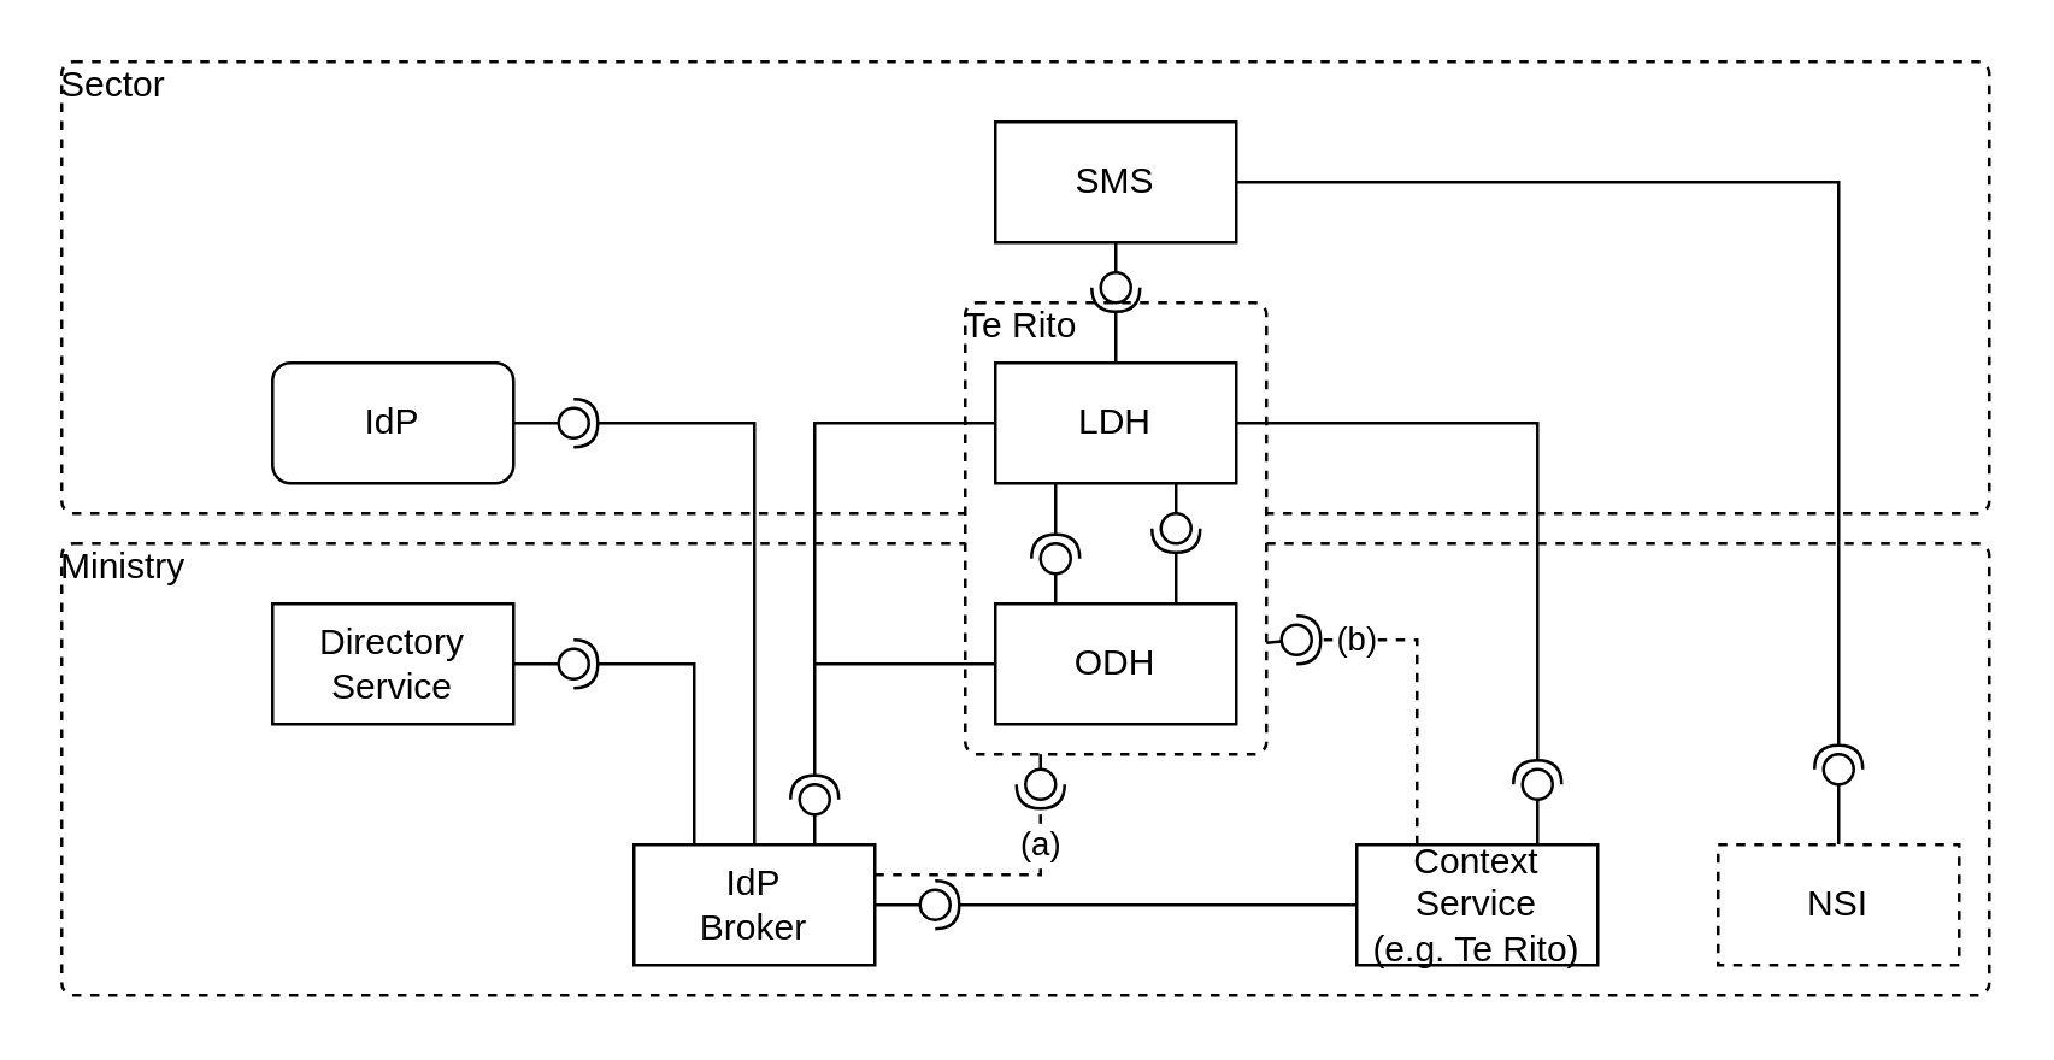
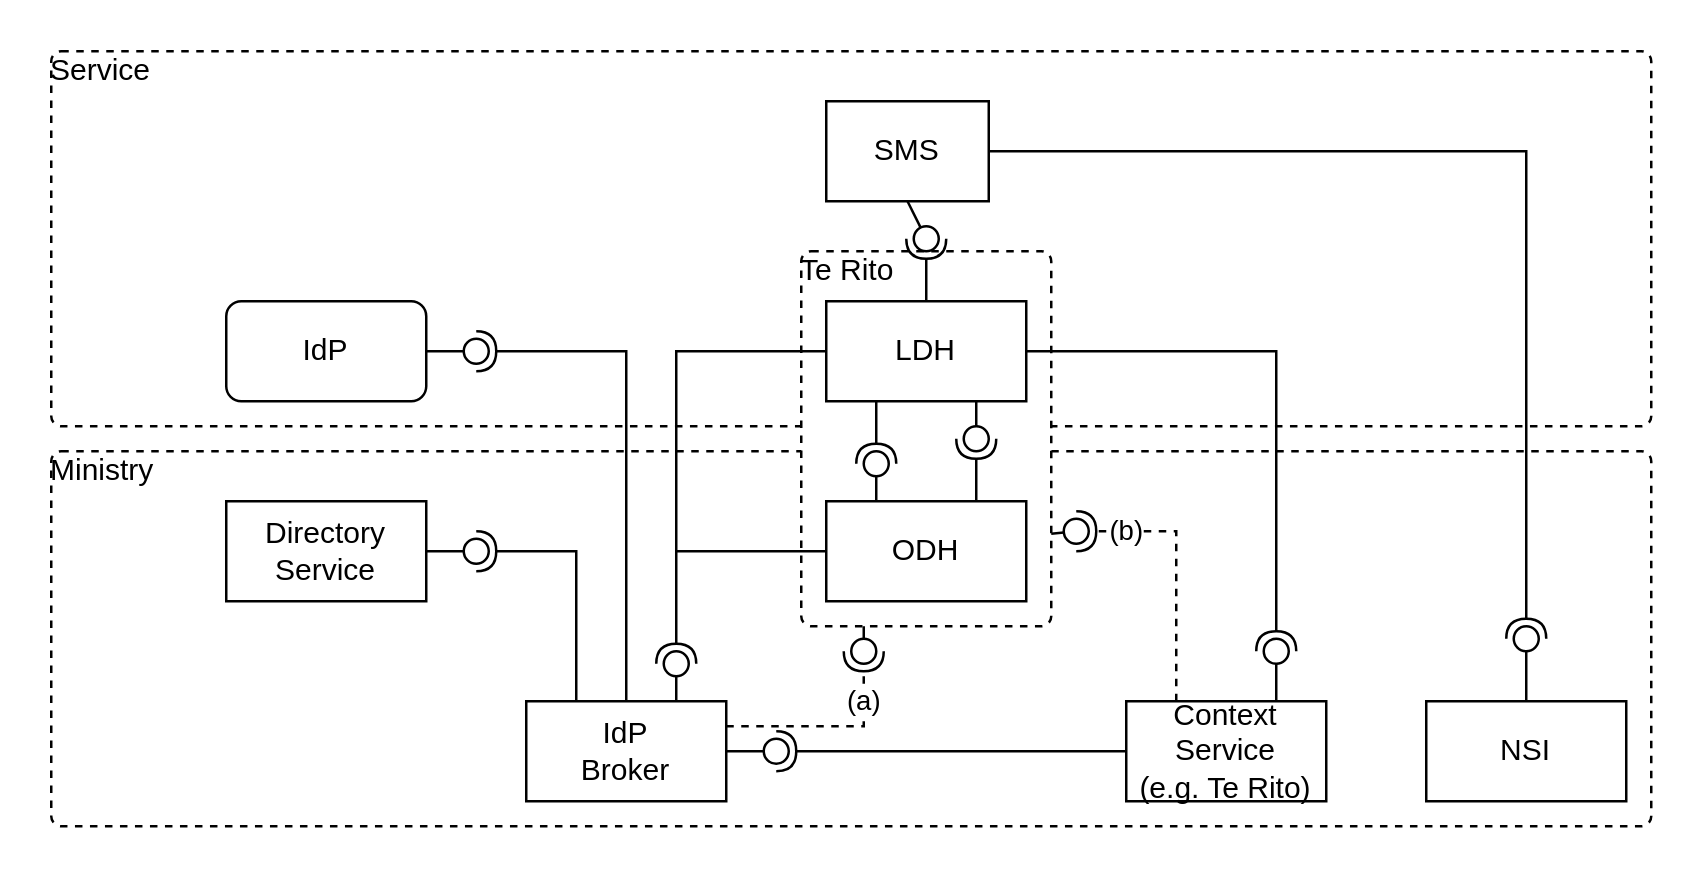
  <mxCell id="0" />
  <mxCell id="1" parent="0" />
  <mxCell id="2" value="Contexts" parent="0" />
  <mxCell id="3" value="Ministry" style="rounded=1;whiteSpace=wrap;html=1;dashed=1;container=1;collapsible=0;recursiveResize=0;align=left;verticalAlign=top;spacing=0;spacingTop=-4;arcSize=8;absoluteArcSize=1;" parent="2" vertex="1"><mxGeometry x="20" y="180" width="640" height="150" as="geometry" /></mxCell>
- <mxCell id="4" value="Sector" style="rounded=1;whiteSpace=wrap;html=1;dashed=1;container=1;collapsible=0;recursiveResize=0;align=left;verticalAlign=top;spacing=0;spacingTop=-4;arcSize=8;absoluteArcSize=1;" parent="2" vertex="1"><mxGeometry x="20" y="20" width="640" height="150" as="geometry" /></mxCell>
+ <mxCell id="4" value="Service" style="rounded=1;whiteSpace=wrap;html=1;dashed=1;container=1;collapsible=0;recursiveResize=0;align=left;verticalAlign=top;spacing=0;spacingTop=-4;arcSize=8;absoluteArcSize=1;" parent="2" vertex="1"><mxGeometry x="20" y="20" width="640" height="150" as="geometry" /></mxCell>
  <mxCell id="5" value="Components" parent="0" />
  <mxCell id="6" value="Te Rito" style="rounded=1;whiteSpace=wrap;html=1;dashed=1;container=1;collapsible=0;recursiveResize=0;align=left;verticalAlign=top;spacing=0;spacingTop=-4;arcSize=8;absoluteArcSize=1;" parent="5" vertex="1"><mxGeometry x="320" y="100" width="100" height="150" as="geometry" /></mxCell>
  <mxCell id="7" value="LDH" style="rounded=0;whiteSpace=wrap;html=1;" parent="6" vertex="1"><mxGeometry x="10" y="20" width="80" height="40" as="geometry" /></mxCell>
  <mxCell id="8" value="ODH" style="rounded=0;whiteSpace=wrap;html=1;" parent="6" vertex="1"><mxGeometry x="10" y="100" width="80" height="40" as="geometry" /></mxCell>
  <mxCell id="9" value="IdP" style="whiteSpace=wrap;html=1;rounded=1;" parent="5" vertex="1"><mxGeometry x="90" y="120" width="80" height="40" as="geometry" /></mxCell>
  <mxCell id="10" value="IdP&lt;br&gt;Broker" style="rounded=0;whiteSpace=wrap;html=1;" parent="5" vertex="1"><mxGeometry x="210" y="280" width="80" height="40" as="geometry" /></mxCell>
  <mxCell id="11" value="Context Service&lt;br&gt;(e.g. Te Rito)" style="rounded=0;whiteSpace=wrap;html=1;" parent="5" vertex="1"><mxGeometry x="450" y="280" width="80" height="40" as="geometry" /></mxCell>
  <mxCell id="12" value="Directory Service" style="rounded=0;whiteSpace=wrap;html=1;" parent="5" vertex="1"><mxGeometry x="90" y="200" width="80" height="40" as="geometry" /></mxCell>
  <mxCell id="13" value="" style="rounded=0;orthogonalLoop=1;jettySize=auto;html=1;endArrow=halfCircle;endFill=0;endSize=6;strokeWidth=1;sketch=0;exitX=0.25;exitY=0;exitDx=0;exitDy=0;" parent="5" source="10" target="15" edge="1"><mxGeometry relative="1" as="geometry"><mxPoint x="150" y="375" as="sourcePoint" /><Array as="points"><mxPoint x="230" y="220" /></Array></mxGeometry></mxCell>
  <mxCell id="14" value="" style="rounded=0;orthogonalLoop=1;jettySize=auto;html=1;endArrow=oval;endFill=0;sketch=0;sourcePerimeterSpacing=0;targetPerimeterSpacing=0;endSize=10;exitX=1;exitY=0.5;exitDx=0;exitDy=0;" parent="5" source="12" target="15" edge="1"><mxGeometry relative="1" as="geometry"><mxPoint x="110" y="375" as="sourcePoint" /></mxGeometry></mxCell>
  <mxCell id="15" value="" style="ellipse;whiteSpace=wrap;html=1;align=center;aspect=fixed;fillColor=none;strokeColor=none;resizable=0;perimeter=centerPerimeter;rotatable=0;allowArrows=0;points=[];outlineConnect=1;" parent="5" vertex="1"><mxGeometry x="185" y="215" width="10" height="10" as="geometry" /></mxCell>
  <mxCell id="16" value="" style="rounded=0;orthogonalLoop=1;jettySize=auto;html=1;endArrow=halfCircle;endFill=0;endSize=6;strokeWidth=1;sketch=0;exitX=0.5;exitY=0;exitDx=0;exitDy=0;" parent="5" source="10" target="18" edge="1"><mxGeometry relative="1" as="geometry"><mxPoint x="170" y="375" as="sourcePoint" /><Array as="points"><mxPoint x="250" y="140" /></Array></mxGeometry></mxCell>
  <mxCell id="17" value="" style="rounded=0;orthogonalLoop=1;jettySize=auto;html=1;endArrow=oval;endFill=0;sketch=0;sourcePerimeterSpacing=0;targetPerimeterSpacing=0;endSize=10;exitX=1;exitY=0.5;exitDx=0;exitDy=0;" parent="5" source="9" target="18" edge="1"><mxGeometry relative="1" as="geometry"><mxPoint x="130" y="375" as="sourcePoint" /></mxGeometry></mxCell>
  <mxCell id="18" value="" style="ellipse;whiteSpace=wrap;html=1;align=center;aspect=fixed;fillColor=none;strokeColor=none;resizable=0;perimeter=centerPerimeter;rotatable=0;allowArrows=0;points=[];outlineConnect=1;" parent="5" vertex="1"><mxGeometry x="185" y="135" width="10" height="10" as="geometry" /></mxCell>
  <mxCell id="19" value="" style="rounded=0;orthogonalLoop=1;jettySize=auto;html=1;endArrow=halfCircle;endFill=0;endSize=6;strokeWidth=1;sketch=0;exitX=0;exitY=0.5;exitDx=0;exitDy=0;" parent="5" source="11" target="21" edge="1"><mxGeometry relative="1" as="geometry"><mxPoint x="400" y="375" as="sourcePoint" /></mxGeometry></mxCell>
  <mxCell id="20" value="" style="rounded=0;orthogonalLoop=1;jettySize=auto;html=1;endArrow=oval;endFill=0;sketch=0;sourcePerimeterSpacing=0;targetPerimeterSpacing=0;endSize=10;exitX=1;exitY=0.5;exitDx=0;exitDy=0;" parent="5" source="10" target="21" edge="1"><mxGeometry relative="1" as="geometry"><mxPoint x="360" y="375" as="sourcePoint" /></mxGeometry></mxCell>
  <mxCell id="21" value="" style="ellipse;whiteSpace=wrap;html=1;align=center;aspect=fixed;fillColor=none;strokeColor=none;resizable=0;perimeter=centerPerimeter;rotatable=0;allowArrows=0;points=[];outlineConnect=1;" parent="5" vertex="1"><mxGeometry x="305" y="295" width="10" height="10" as="geometry" /></mxCell>
  <mxCell id="22" value="" style="rounded=0;orthogonalLoop=1;jettySize=auto;html=1;endArrow=halfCircle;endFill=0;endSize=6;strokeWidth=1;sketch=0;exitX=1;exitY=0.5;exitDx=0;exitDy=0;" parent="5" source="7" target="24" edge="1"><mxGeometry relative="1" as="geometry"><mxPoint x="475" y="385" as="sourcePoint" /><Array as="points"><mxPoint x="510" y="140" /></Array></mxGeometry></mxCell>
  <mxCell id="23" value="" style="rounded=0;orthogonalLoop=1;jettySize=auto;html=1;endArrow=oval;endFill=0;sketch=0;sourcePerimeterSpacing=0;targetPerimeterSpacing=0;endSize=10;exitX=0.75;exitY=0;exitDx=0;exitDy=0;" parent="5" source="11" target="24" edge="1"><mxGeometry relative="1" as="geometry"><mxPoint x="435" y="385" as="sourcePoint" /></mxGeometry></mxCell>
  <mxCell id="24" value="" style="ellipse;whiteSpace=wrap;html=1;align=center;aspect=fixed;fillColor=none;strokeColor=none;resizable=0;perimeter=centerPerimeter;rotatable=0;allowArrows=0;points=[];outlineConnect=1;" parent="5" vertex="1"><mxGeometry x="505" y="255" width="10" height="10" as="geometry" /></mxCell>
  <mxCell id="25" value="" style="rounded=0;orthogonalLoop=1;jettySize=auto;html=1;endArrow=halfCircle;endFill=0;endSize=6;strokeWidth=1;sketch=0;exitX=1;exitY=0.5;exitDx=0;exitDy=0;" parent="5" source="29" target="27" edge="1"><mxGeometry relative="1" as="geometry"><mxPoint x="410" y="-25" as="sourcePoint" /><Array as="points"><mxPoint x="610" y="60" /></Array></mxGeometry></mxCell>
  <mxCell id="26" value="" style="rounded=0;orthogonalLoop=1;jettySize=auto;html=1;endArrow=oval;endFill=0;sketch=0;sourcePerimeterSpacing=0;targetPerimeterSpacing=0;endSize=10;exitX=0.5;exitY=0;exitDx=0;exitDy=0;" parent="5" source="28" target="27" edge="1"><mxGeometry relative="1" as="geometry"><mxPoint x="370" y="-25" as="sourcePoint" /></mxGeometry></mxCell>
  <mxCell id="27" value="" style="ellipse;whiteSpace=wrap;html=1;align=center;aspect=fixed;fillColor=none;strokeColor=none;resizable=0;perimeter=centerPerimeter;rotatable=0;allowArrows=0;points=[];outlineConnect=1;" parent="5" vertex="1"><mxGeometry x="605" y="250" width="10" height="10" as="geometry" /></mxCell>
- <mxCell id="28" value="NSI" style="rounded=0;whiteSpace=wrap;html=1;dashed=1;" parent="5" vertex="1"><mxGeometry x="570" y="280" width="80" height="40" as="geometry" /></mxCell>
- <mxCell id="29" value="SMS" style="rounded=0;whiteSpace=wrap;html=1;" parent="5" vertex="1"><mxGeometry x="330" y="40" width="80" height="40" as="geometry" /></mxCell>
+ <mxCell id="28" value="NSI" style="rounded=0;whiteSpace=wrap;html=1;" parent="5" vertex="1"><mxGeometry x="570" y="280" width="80" height="40" as="geometry" /></mxCell>
+ <mxCell id="29" value="SMS" style="rounded=0;whiteSpace=wrap;html=1;" parent="5" vertex="1"><mxGeometry x="330" y="40" width="65" height="40" as="geometry" /></mxCell>
  <mxCell id="30" value="" style="rounded=0;orthogonalLoop=1;jettySize=auto;html=1;endArrow=halfCircle;endFill=0;endSize=6;strokeWidth=1;sketch=0;exitX=0.5;exitY=0;exitDx=0;exitDy=0;" parent="5" source="7" target="32" edge="1"><mxGeometry relative="1" as="geometry"><mxPoint x="420" y="-15" as="sourcePoint" /></mxGeometry></mxCell>
  <mxCell id="31" value="" style="rounded=0;orthogonalLoop=1;jettySize=auto;html=1;endArrow=oval;endFill=0;sketch=0;sourcePerimeterSpacing=0;targetPerimeterSpacing=0;endSize=10;exitX=0.5;exitY=1;exitDx=0;exitDy=0;" parent="5" source="29" target="32" edge="1"><mxGeometry relative="1" as="geometry"><mxPoint x="380" y="-15" as="sourcePoint" /></mxGeometry></mxCell>
  <mxCell id="32" value="" style="ellipse;whiteSpace=wrap;html=1;align=center;aspect=fixed;fillColor=none;strokeColor=none;resizable=0;perimeter=centerPerimeter;rotatable=0;allowArrows=0;points=[];outlineConnect=1;" parent="5" vertex="1"><mxGeometry x="365" y="90" width="10" height="10" as="geometry" /></mxCell>
  <mxCell id="33" value="" style="rounded=0;orthogonalLoop=1;jettySize=auto;html=1;endArrow=halfCircle;endFill=0;endSize=6;strokeWidth=1;sketch=0;exitX=0.25;exitY=1;exitDx=0;exitDy=0;" parent="5" source="7" target="35" edge="1"><mxGeometry relative="1" as="geometry"><mxPoint x="330" y="385" as="sourcePoint" /></mxGeometry></mxCell>
  <mxCell id="34" value="" style="rounded=0;orthogonalLoop=1;jettySize=auto;html=1;endArrow=oval;endFill=0;sketch=0;sourcePerimeterSpacing=0;targetPerimeterSpacing=0;endSize=10;exitX=0.25;exitY=0;exitDx=0;exitDy=0;" parent="5" source="8" target="35" edge="1"><mxGeometry relative="1" as="geometry"><mxPoint x="290" y="385" as="sourcePoint" /></mxGeometry></mxCell>
  <mxCell id="35" value="" style="ellipse;whiteSpace=wrap;html=1;align=center;aspect=fixed;fillColor=none;strokeColor=none;resizable=0;perimeter=centerPerimeter;rotatable=0;allowArrows=0;points=[];outlineConnect=1;" parent="5" vertex="1"><mxGeometry x="345" y="180" width="10" height="10" as="geometry" /></mxCell>
  <mxCell id="36" value="" style="rounded=0;orthogonalLoop=1;jettySize=auto;html=1;endArrow=halfCircle;endFill=0;endSize=6;strokeWidth=1;sketch=0;exitX=0.75;exitY=0;exitDx=0;exitDy=0;" parent="5" source="8" target="38" edge="1"><mxGeometry relative="1" as="geometry"><mxPoint x="425" y="385" as="sourcePoint" /></mxGeometry></mxCell>
  <mxCell id="37" value="" style="rounded=0;orthogonalLoop=1;jettySize=auto;html=1;endArrow=oval;endFill=0;sketch=0;sourcePerimeterSpacing=0;targetPerimeterSpacing=0;endSize=10;exitX=0.75;exitY=1;exitDx=0;exitDy=0;" parent="5" source="7" target="38" edge="1"><mxGeometry relative="1" as="geometry"><mxPoint x="385" y="385" as="sourcePoint" /></mxGeometry></mxCell>
  <mxCell id="38" value="" style="ellipse;whiteSpace=wrap;html=1;align=center;aspect=fixed;fillColor=none;strokeColor=none;resizable=0;perimeter=centerPerimeter;rotatable=0;allowArrows=0;points=[];outlineConnect=1;" parent="5" vertex="1"><mxGeometry x="385" y="170" width="10" height="10" as="geometry" /></mxCell>
  <mxCell id="39" value="" style="rounded=0;orthogonalLoop=1;jettySize=auto;html=1;endArrow=halfCircle;endFill=0;endSize=6;strokeWidth=1;sketch=0;exitX=0;exitY=0.5;exitDx=0;exitDy=0;" parent="5" source="8" target="41" edge="1"><mxGeometry relative="1" as="geometry"><mxPoint x="370" y="405" as="sourcePoint" /><Array as="points"><mxPoint x="270" y="220" /></Array></mxGeometry></mxCell>
  <mxCell id="40" value="" style="rounded=0;orthogonalLoop=1;jettySize=auto;html=1;endArrow=oval;endFill=0;sketch=0;sourcePerimeterSpacing=0;targetPerimeterSpacing=0;endSize=10;exitX=0.75;exitY=0;exitDx=0;exitDy=0;" parent="5" source="10" target="41" edge="1"><mxGeometry relative="1" as="geometry"><mxPoint x="330" y="405" as="sourcePoint" /></mxGeometry></mxCell>
  <mxCell id="41" value="" style="ellipse;whiteSpace=wrap;html=1;align=center;aspect=fixed;fillColor=none;strokeColor=none;resizable=0;perimeter=centerPerimeter;rotatable=0;allowArrows=0;points=[];outlineConnect=1;" parent="5" vertex="1"><mxGeometry x="265" y="260" width="10" height="10" as="geometry" /></mxCell>
  <mxCell id="42" value="(b)" style="rounded=0;orthogonalLoop=1;jettySize=auto;html=1;endArrow=halfCircle;endFill=0;endSize=6;strokeWidth=1;sketch=0;exitX=0.25;exitY=0;exitDx=0;exitDy=0;dashed=1;" parent="5" edge="1"><mxGeometry x="0.63" relative="1" as="geometry"><mxPoint x="470" y="280" as="sourcePoint" /><Array as="points"><mxPoint x="470" y="212" /></Array><mxPoint x="430" y="212" as="targetPoint" /><mxPoint as="offset" /></mxGeometry></mxCell>
  <mxCell id="43" value="" style="rounded=0;orthogonalLoop=1;jettySize=auto;html=1;endArrow=oval;endFill=0;sketch=0;sourcePerimeterSpacing=0;targetPerimeterSpacing=0;endSize=10;exitX=1;exitY=0.75;exitDx=0;exitDy=0;" parent="5" target="44" edge="1"><mxGeometry relative="1" as="geometry"><mxPoint x="420" y="213" as="sourcePoint" /></mxGeometry></mxCell>
  <mxCell id="44" value="" style="ellipse;whiteSpace=wrap;html=1;align=center;aspect=fixed;fillColor=none;strokeColor=none;resizable=0;perimeter=centerPerimeter;rotatable=0;allowArrows=0;points=[];outlineConnect=1;" parent="5" vertex="1"><mxGeometry x="425" y="207" width="10" height="10" as="geometry" /></mxCell>
  <mxCell id="45" value="(a)" style="rounded=0;orthogonalLoop=1;jettySize=auto;html=1;endArrow=halfCircle;endFill=0;endSize=6;strokeWidth=1;sketch=0;exitX=1;exitY=0.25;exitDx=0;exitDy=0;dashed=1;" parent="5" target="47" edge="1"><mxGeometry x="0.529" relative="1" as="geometry"><mxPoint x="290" y="290" as="sourcePoint" /><Array as="points"><mxPoint x="345" y="290" /></Array><mxPoint as="offset" /></mxGeometry></mxCell>
  <mxCell id="46" value="" style="rounded=0;orthogonalLoop=1;jettySize=auto;html=1;endArrow=oval;endFill=0;sketch=0;sourcePerimeterSpacing=0;targetPerimeterSpacing=0;endSize=10;exitX=0.25;exitY=1;exitDx=0;exitDy=0;" parent="5" target="47" edge="1"><mxGeometry relative="1" as="geometry"><mxPoint x="345" y="250" as="sourcePoint" /></mxGeometry></mxCell>
  <mxCell id="47" value="" style="ellipse;whiteSpace=wrap;html=1;align=center;aspect=fixed;fillColor=none;strokeColor=none;resizable=0;perimeter=centerPerimeter;rotatable=0;allowArrows=0;points=[];outlineConnect=1;" parent="5" vertex="1"><mxGeometry x="340" y="255" width="10" height="10" as="geometry" /></mxCell>
  <mxCell id="48" value="" style="endArrow=none;html=1;rounded=0;entryX=0;entryY=0.5;entryDx=0;entryDy=0;" edge="1" parent="5"><mxGeometry width="50" height="50" relative="1" as="geometry"><mxPoint x="270" y="220" as="sourcePoint" /><mxPoint x="330" y="140" as="targetPoint" /><Array as="points"><mxPoint x="270" y="140" /></Array></mxGeometry></mxCell>
